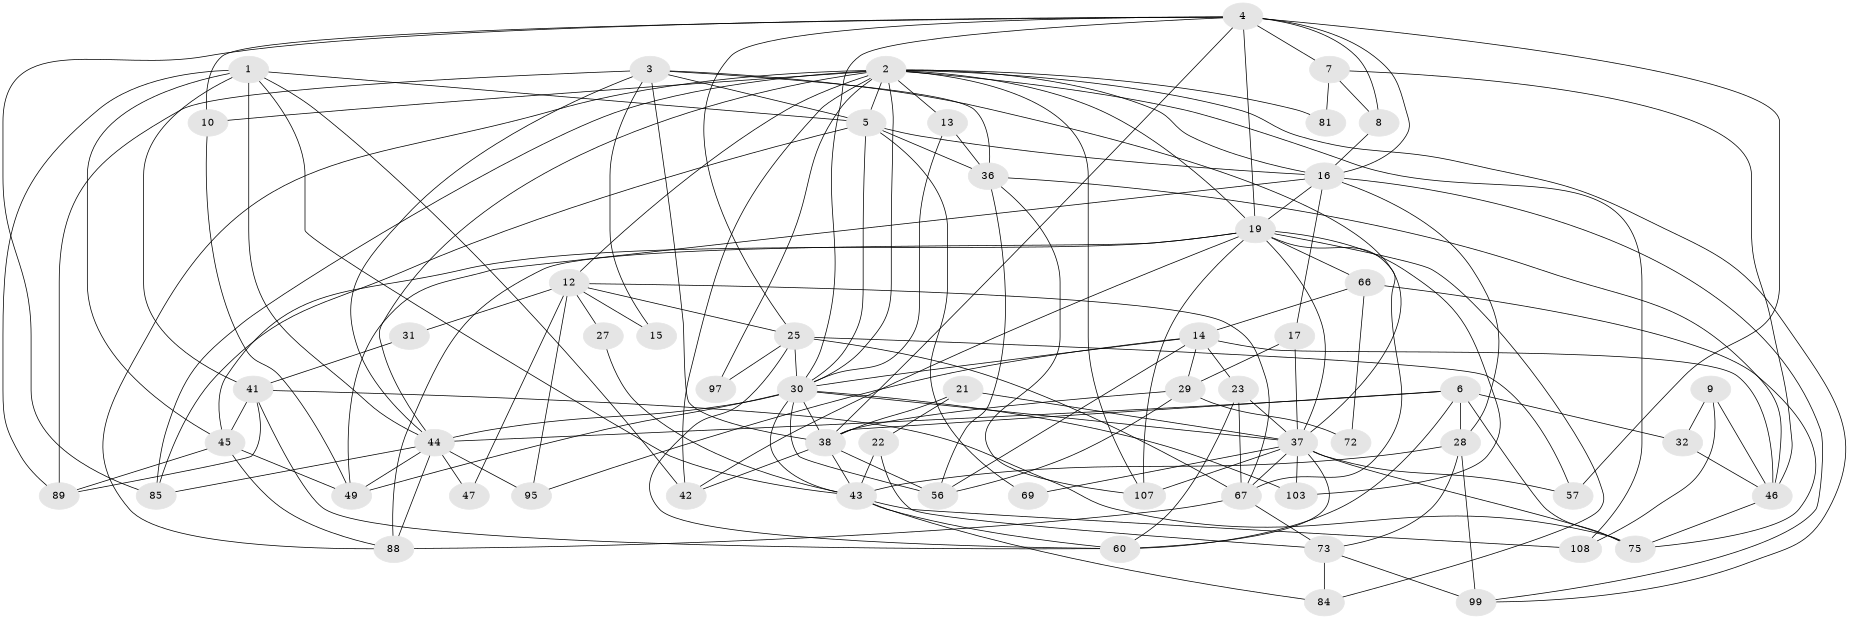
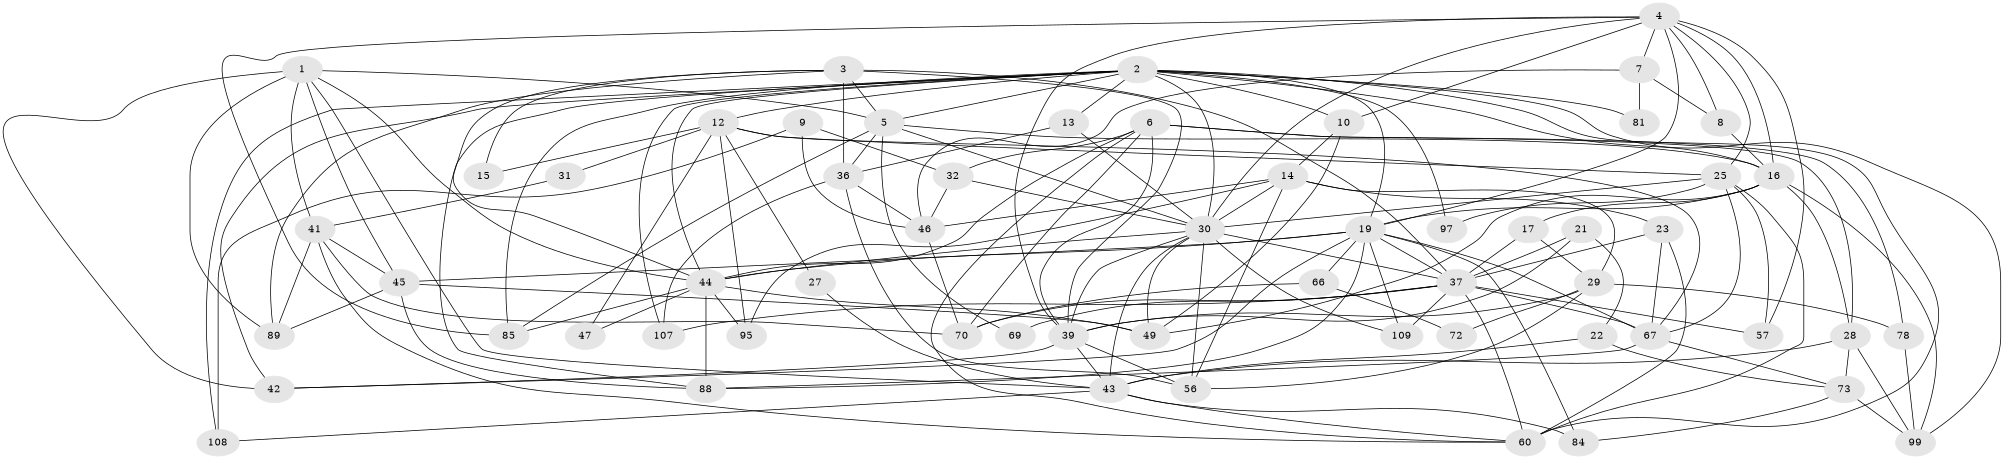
  graph {
    node [color=gray90 style=filled]
    1 [super="+102"]
    5 [super="+26+34"]
    41 [super="+51"]
    42
    43 [super="+79+80"]
    44 [super="+110+118"]
    45 [super="+48"]
    89
    16 [super="+101"]
    n10 [label=30 super="+92+52"]
    85
    36 [super="+53+86"]
    69
    60 [super="+105+115"]
-   70 [label=75]
+   70
    108
    84
    88 [super="+103"]
    49 [super="+62"]
    47
    95
    2 [super="+38+117"]
    10
    n24 [label=81]
    12 [super="+24"]
    13
    19 [super="+54+30"]
    97
    99
    107
    14 [super="+112+18"]
    15
    25 [super="+65"]
    27
    31
    67 [super="+77+71"]
    28 [super="+93"]
    17
    37 [super="+94+40+116"]
    66
-   109 [label=103]
-   39 [super="+50" label=38]
+   109
+   39 [super="+50"]
    56 [super="+75"]
    3 [super="+63"]
    46 [super="+74"]
    57
    4 [super="+104+91"]
    7
    8 [super="+20"]
    6 [super="+98"]
    32 [super="+111"]
+   78
    73 [super="+100"]
    9
    23 [super="+33"]
    29 [super="+55"]
    72
    22 [super="+61"]
    21
    1 -- 5
    1 -- 41
    1 -- 42
    1 -- 43
    1 -- 44
    1 -- 45 [weight=2]
    1 -- 89
    5 -- 16
    5 -- n10
    5 -- 85
    5 -- 36
    5 -- 69
    41 -- 45
    41 -- 89
    41 -- 60
    41 -- 70
    43 -- 60
    43 -- 108
    43 -- 84
    44 -- 85
    44 -- 88
    44 -- 49 [weight=2]
    44 -- 47
    44 -- 95
    45 -- 89
    45 -- 88
    45 -- 49
    16 -- 49
    16 -- 19
    16 -- 99
    16 -- 28
    16 -- 17
    n10 -- 43
    n10 -- 44
    n10 -- 49
    n10 -- 37 [weight=2]
    n10 -- 109 [weight=2]
    n10 -- 39
    n10 -- 56
    36 -- 107
    36 -- 56
    36 -- 46
    2 -- 5
    2 -- 42
    2 -- 44
    2 -- 16
    2 -- n10
    2 -- 85 [weight=2]
+   2 -- 60 [weight=2]
    2 -- 108
    2 -- 88
    2 -- 10
    2 -- n24 [weight=2]
    2 -- 12
    2 -- 13
    2 -- 19
    2 -- 97
    2 -- 99
    2 -- 107
    10 -- 49
-   66 -- 14
+   10 -- 14
    12 -- 47
    12 -- 95
    12 -- 15
    12 -- 25
    12 -- 27
    12 -- 31
    12 -- 67
    13 -- n10
    13 -- 36
    19 -- 42
-   19 -- 107
+   19 -- 44
    19 -- 45
    19 -- 84
    19 -- 88
    19 -- 67
    19 -- 37
    19 -- 66
    19 -- 109
    14 -- n10
    14 -- 95
    14 -- 56
    14 -- 46
    14 -- 23 [weight=2]
    14 -- 29
    25 -- n10
    25 -- 60
    25 -- 97
    25 -- 67 [weight=2]
    25 -- 57
    27 -- 43
    31 -- 41
    67 -- 88
    67 -- 73
    28 -- 43
    28 -- 99
    28 -- 73
    17 -- 37
    17 -- 29
    37 -- 69
    37 -- 60
    37 -- 70
    37 -- 107
    37 -- 67
    37 -- 109
    37 -- 57
    66 -- 70
    66 -- 72
    39 -- 42
    39 -- 43
    39 -- 56
    3 -- 5
    3 -- 44
    3 -- 89
    3 -- 36 [weight=2]
    3 -- 15
    3 -- 37
    3 -- 39 [weight=2]
    46 -- 70
    4 -- 16
    4 -- n10
    4 -- 85
    4 -- 10
    4 -- 19
    4 -- 25
    4 -- 39
    4 -- 57
    4 -- 7
    4 -- 8
    7 -- n24
    7 -- 46
    7 -- 8
    8 -- 16
    6 -- 44 [weight=2]
    6 -- 60
    6 -- 70
    6 -- 28
    6 -- 39
    6 -- 32
+   6 -- 78
+   32 -- n10
    32 -- 46
+   78 -- 99
    73 -- 84
    73 -- 99 [weight=2]
    9 -- 108
    9 -- 46
    9 -- 32
    23 -- 60
    23 -- 67
    23 -- 37
    29 -- 39
    29 -- 56
+   29 -- 78
    29 -- 72 [weight=3]
    22 -- 43
    22 -- 73 [weight=2]
    21 -- 37
    21 -- 39
    21 -- 22
  }
